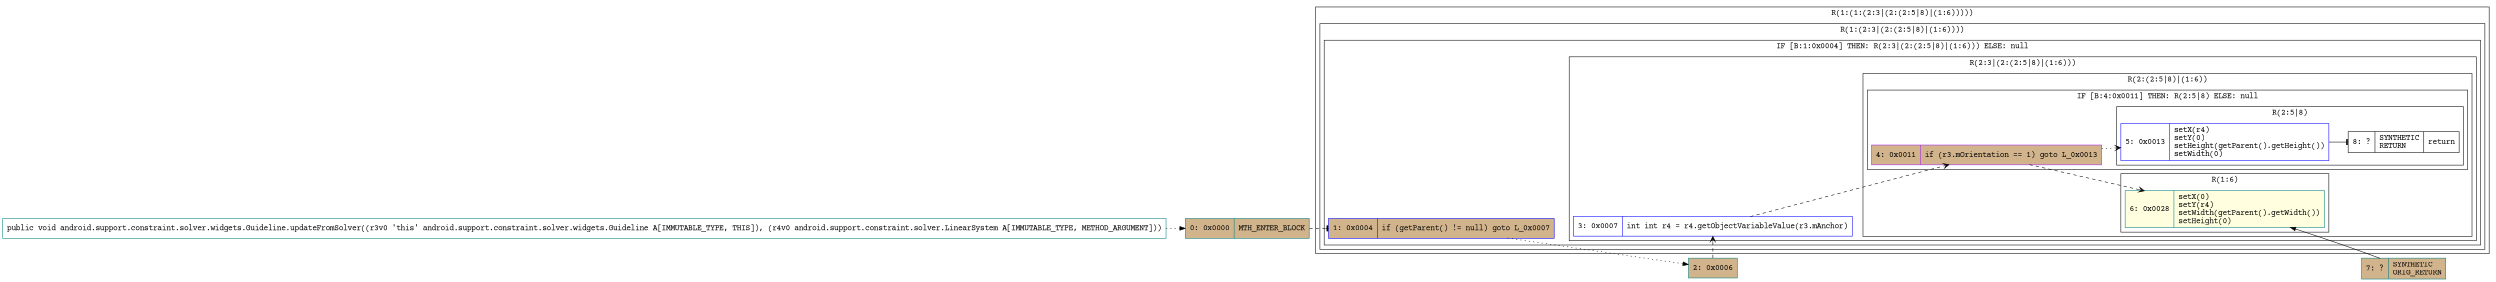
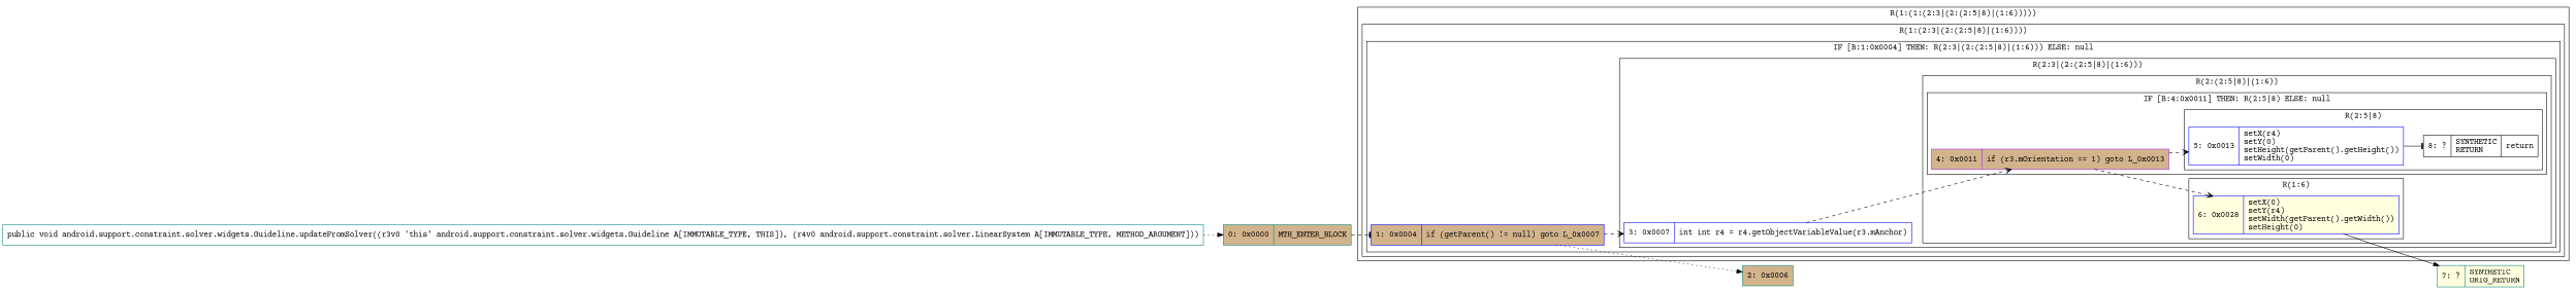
  digraph {
    fontname="Courier Prime"
    rankdir=LR
    node [color=blue fillcolor=white fontname="Courier Prime" shape=record style=filled]
    edge [arrowhead=vee fontname="Courier Prime" style=dashed]
    n1 [label="{5\:\ 0x0013|setX(r4)\lsetY(0)\lsetHeight(getParent().getHeight())\lsetWidth(0)\l}"]
    n2 [color=black label="{8\:\ ?|SYNTHETIC\lRETURN\l|return\l}"]
    n3 [color=purple fillcolor=tan label="{4\:\ 0x0011|if (r3.mOrientation == 1) goto L_0x0013\l}"]
-   n4 [color=teal fillcolor=lightyellow label="{6\:\ 0x0028|setX(0)\lsetY(r4)\lsetWidth(getParent().getWidth())\lsetHeight(0)\l}"]
+   n4 [fillcolor=lightyellow label="{6\:\ 0x0028|setX(0)\lsetY(r4)\lsetWidth(getParent().getWidth())\lsetHeight(0)\l}"]
    n5 [label="{3\:\ 0x0007|int int r4 = r4.getObjectVariableValue(r3.mAnchor)\l}"]
    n6 [fillcolor=tan label="{1\:\ 0x0004|if (getParent() != null) goto L_0x0007\l}"]
-   n7 [color=teal fillcolor=tan label="{7\:\ ?|SYNTHETIC\lORIG_RETURN\l}"]
+   n7 [color=teal fillcolor=lightyellow label="{7\:\ ?|SYNTHETIC\lORIG_RETURN\l}"]
    n8 [color=teal fillcolor=tan label="{2\:\ 0x0006}"]
    n9 [color=teal fillcolor=tan label="{0\:\ 0x0000|MTH_ENTER_BLOCK\l}"]
    n10 [color=teal label="{public void android.support.constraint.solver.widgets.Guideline.updateFromSolver((r3v0 'this' android.support.constraint.solver.widgets.Guideline A[IMMUTABLE_TYPE, THIS]), (r4v0 android.support.constraint.solver.LinearSystem A[IMMUTABLE_TYPE, METHOD_ARGUMENT])) }"]
    subgraph cluster_1 {
      label="R(1:(1:(2:3|(2:(2:5|8)|(1:6)))))"
      subgraph cluster_2 {
        label="R(1:(2:3|(2:(2:5|8)|(1:6))))"
        subgraph cluster_3 {
          label="IF [B:1:0x0004] THEN: R(2:3|(2:(2:5|8)|(1:6))) ELSE: null"
          n6
          subgraph cluster_4 {
            label="R(2:3|(2:(2:5|8)|(1:6)))"
            n5
            subgraph cluster_5 {
              label="R(2:(2:5|8)|(1:6))"
              subgraph cluster_6 {
                label="IF [B:4:0x0011] THEN: R(2:5|8) ELSE: null"
                n3
                subgraph cluster_7 {
                  label="R(2:5|8)"
                  n1
                  n2
                }
              }
              subgraph cluster_8 {
                label="R(1:6)"
                n4
              }
            }
          }
        }
      }
    }
    n1 -> n2 [arrowhead=tee style=solid]
-   n3 -> n1 [style=dotted]
+   n3 -> n1
    n3 -> n4
-   n7 -> n4 [arrowhead=normal style=solid]
+   n4 -> n7 [arrowhead=normal style=solid]
    n5 -> n3
-   n8 -> n5
+   n6 -> n5
    n6 -> n8 [arrowhead=normal style=dotted]
    n9 -> n6 [arrowhead=tee]
    n10 -> n9 [arrowhead=normal style=dotted]
  }
